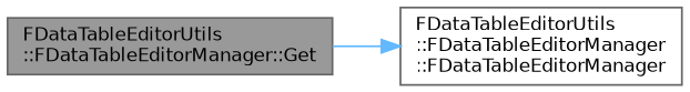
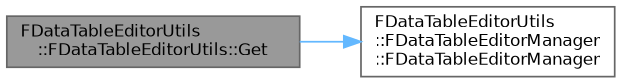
  digraph {
    rankdir=LR
    node [fontname=Helvetica fontsize=10 shape=box style=filled]
-   n1 [color=gray40 fillcolor=grey60 fontcolor=black height=0.2 label="FDataTableEditorUtils\l::FDataTableEditorManager::Get" width=0.4]
+   n1 [color=gray40 fillcolor=grey60 fontcolor=black height=0.2 label="FDataTableEditorUtils\l::FDataTableEditorUtils::Get" width=0.4]
    n2 [color=grey40 fillcolor=white height=0.2 label="FDataTableEditorUtils\l::FDataTableEditorManager\l::FDataTableEditorManager" width=0.4]
    n1 -> n2 [color=steelblue1 fontname=Helvetica fontsize=10 labelfontname=Helvetica labelfontsize=10 style=solid]
  }
